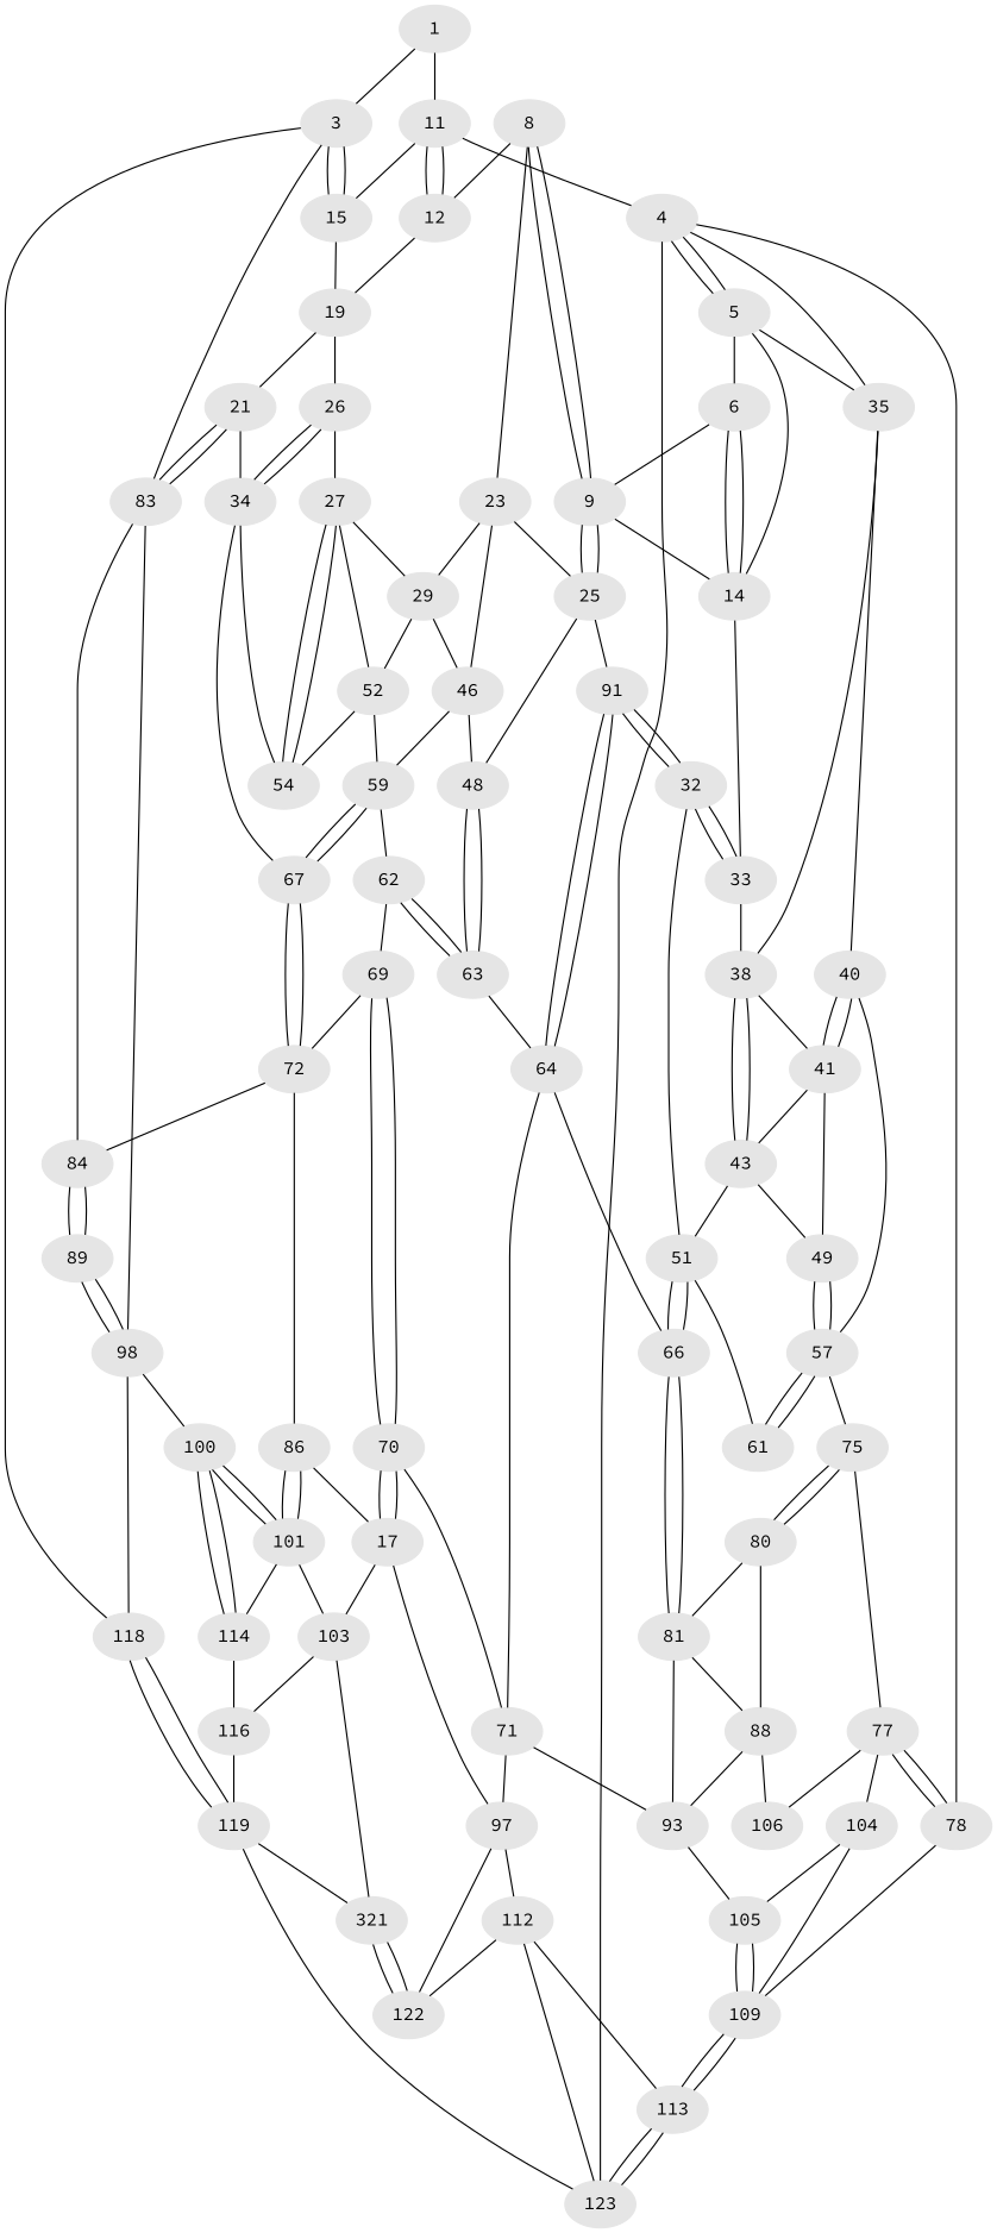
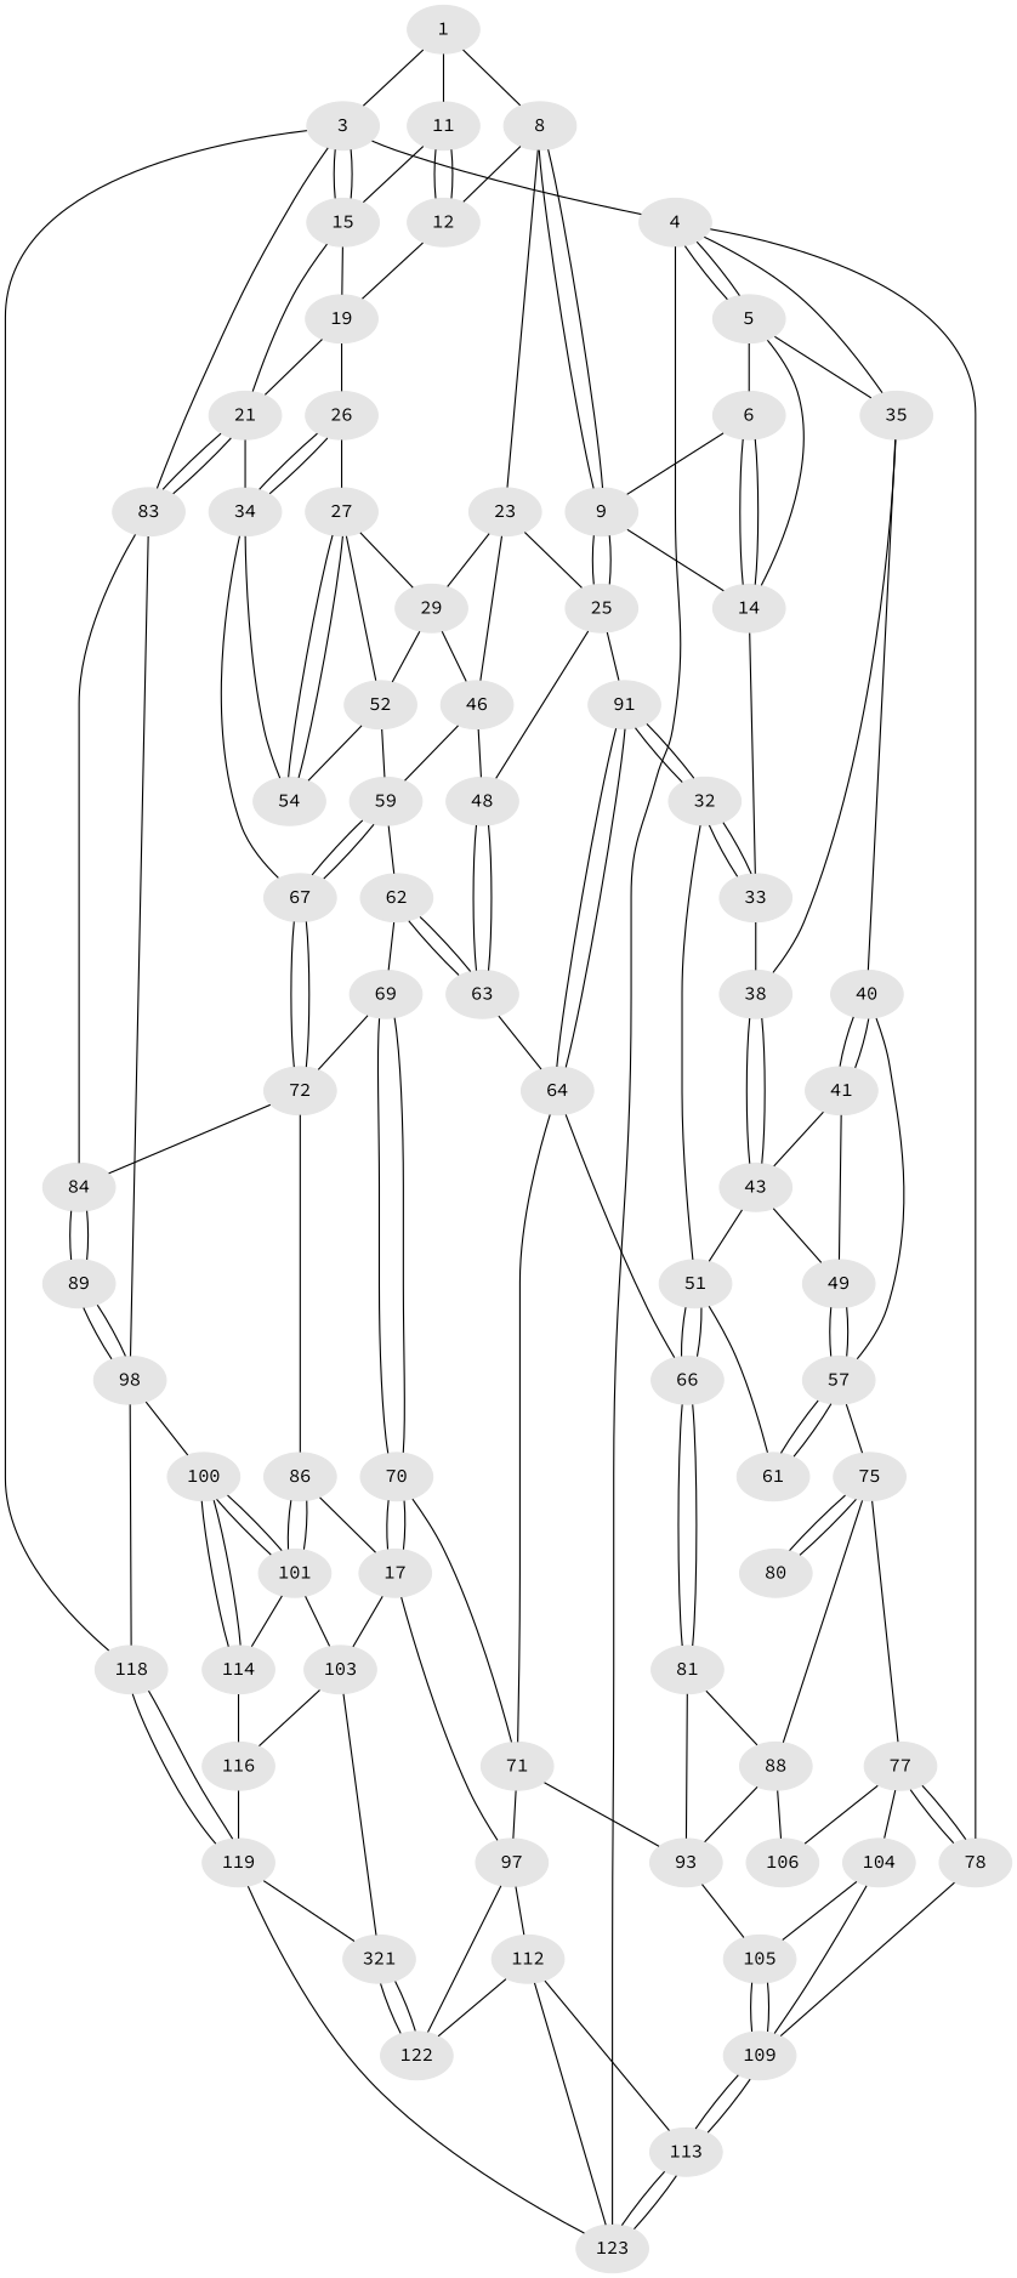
  graph {
    fontname="Source Code Pro"
    node [color=gray90 fontname="Source Code Pro" style=filled]
    edge [fontname="Source Code Pro"]
    1 [super="+2"]
    3 [super="+90"]
    8 [super="+13"]
    11
    4 [super="+79"]
    15 [super="+16"]
    83 [super="+91"]
    118
    9 [super="+10"]
    12
    23 [super="+24"]
    5 [super="+18"]
    35 [super="+36"]
    78
    123 [super="+125"]
    19 [super="+20"]
    21 [super="+22"]
    84 [super="+85"]
    98 [super="+99"]
    119 [super="+126"]
    6 [super="+7"]
    14 [super="+17"]
    38 [super="+39"]
    40
    109 [super="+110"]
    33 [super="+37"]
    25 [super="+30"]
    29 [super="+45"]
    46 [super="+47"]
    n30 [label=91]
    48
    26
    34 [super="+56"]
    27 [super="+28"]
    54
    67
    n37 [label=52 super="+55"]
    59 [super="+60"]
    32 [super="+50"]
    64 [super="+65"]
    63
    51 [super="+52"]
    66
    71 [super="+92"]
    61
    41 [super="+42"]
    43 [super="+44"]
    72 [super="+73"]
    57 [super="+58"]
    49
    75 [super="+76"]
    62 [super="+68"]
    81 [super="+82"]
    77 [super="+108"]
    80
    88 [super="+95"]
    69 [super="+74"]
    70
    93 [super="+94"]
    97 [super="+111"]
    86
    n62 [label=17 super="+96"]
    103 [super="+117"]
    105
    112 [super="+124"]
    122
    89
    101 [super="+102"]
    104 [super="+107"]
    106
    113
    100
    114 [super="+115"]
    116 [super="+120"]
    n75 [label=321]
    1 -- 3
+   1 -- 8
    1 -- 11
-   11 -- 4 [weight=2]
+   3 -- 4 [weight=2]
    3 -- 15
    3 -- 15
    3 -- 83
    3 -- 118
    8 -- 9
    8 -- 9
    8 -- 12
    8 -- 23
    11 -- 15
    11 -- 12
    11 -- 12
    4 -- 5
    4 -- 5
    4 -- 35
    4 -- 78
    4 -- 123
    15 -- 19
+   15 -- 21
    83 -- 84
    83 -- 98
    118 -- 119
    118 -- 119
    9 -- 14
    9 -- 25
    9 -- 25
    12 -- 19
    23 -- 25
    23 -- 29
    23 -- 46
    5 -- 35
    5 -- 6
    5 -- 14
    35 -- 38
    35 -- 40
    78 -- 109
    19 -- 21
    19 -- 26
    21 -- 83
    21 -- 83
    21 -- 34
    84 -- 89 [weight=2]
    84 -- 89
    98 -- 118
    98 -- 100
    119 -- 123
    119 -- n75
    6 -- 9
    6 -- 14
    6 -- 14
    14 -- 33
-   38 -- 41
    38 -- 43
    38 -- 43
    40 -- 41
    40 -- 41
    40 -- 57
    109 -- 113
    109 -- 113
    33 -- 38
    25 -- n30
    25 -- 48
    29 -- 46
    29 -- n37
    46 -- 48
    46 -- 59
    n30 -- 32
    n30 -- 32
    n30 -- 64
    n30 -- 64
    48 -- 63
    48 -- 63
    26 -- 34
    26 -- 34
    26 -- 27
    34 -- 54
    34 -- 67
    27 -- 29
    27 -- 54
    27 -- 54
    27 -- n37
    67 -- 72
    67 -- 72
    n37 -- 54
    n37 -- 59
    59 -- 67
    59 -- 67
    59 -- 62
    32 -- 33 [weight=2]
    32 -- 33
    32 -- 51
    64 -- 66
    64 -- 71
    63 -- 64
    51 -- 66
    51 -- 66
    51 -- 61
    66 -- 81
    66 -- 81
    71 -- 93
    71 -- 97
    41 -- 43
    41 -- 49
    43 -- 51
    43 -- 49
    72 -- 84
    72 -- 86
    57 -- 61
    57 -- 61
    57 -- 75
    49 -- 57
    49 -- 57
    75 -- 77
    75 -- 80
    75 -- 80
-   80 -- 88
+   75 -- 88
    62 -- 63
    62 -- 63
    62 -- 69 [weight=2]
    81 -- 88
    81 -- 93
    77 -- 78
    77 -- 78
    77 -- 104
    77 -- 106
-   80 -- 81
    88 -- 93
    88 -- 106
    69 -- 72
    69 -- 70
    69 -- 70
    70 -- 71
    70 -- n62
    70 -- n62
    93 -- 105
    97 -- 112
    97 -- 122
    86 -- n62
    86 -- 101
    86 -- 101
    n62 -- 97
    n62 -- 103
    103 -- 116
    103 -- n75
    105 -- 109
    105 -- 109
    112 -- 123
    112 -- 122
    112 -- 113
    89 -- 98
    89 -- 98
    101 -- 103
    101 -- 114
    104 -- 109
    104 -- 105
    113 -- 123
    113 -- 123
    100 -- 101
    100 -- 101
    100 -- 114
    100 -- 114
    114 -- 116 [weight=2]
    116 -- 119
    n75 -- 122
    n75 -- 122
  }
